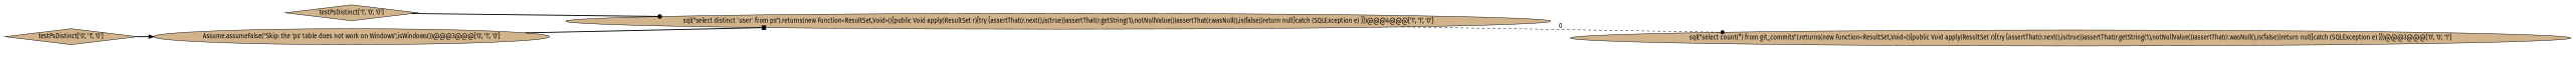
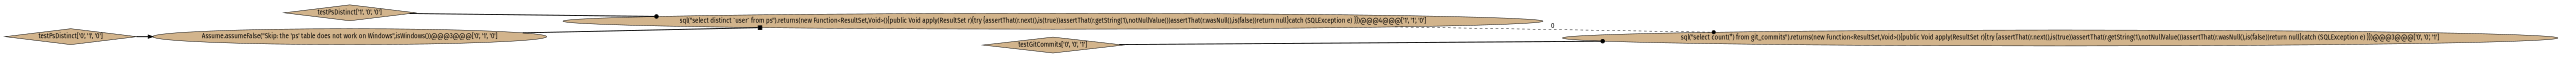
  digraph {
    rankdir=LR
    fontname="Fira Sans"
    node [fillcolor=tan shape=diamond style=filled fontname="Fira Sans"]
    edge [style=bold arrowhead=dot fontname="Fira Sans"]
    n1 [label="testPsDistinct['1', '0', '0']"]
    n2 [label="sql(\"select distinct `user` from ps\").returns(new Function<ResultSet,Void>(){public Void apply(ResultSet r){try {assertThat(r.next(),is(true))assertThat(r.getString(1),notNullValue())assertThat(r.wasNull(),is(false))return null}catch (SQLException e) }})@@@4@@@['1', '1', '0']" shape=ellipse]
    n3 [label="Assume.assumeFalse(\"Skip: the 'ps' table does not work on Windows\",isWindows())@@@3@@@['0', '1', '0']" shape=ellipse]
+   n4 [label="testGitCommits['0', '0', '1']"]
    n5 [label="sql(\"select count(*) from git_commits\").returns(new Function<ResultSet,Void>(){public Void apply(ResultSet r){try {assertThat(r.next(),is(true))assertThat(r.getString(1),notNullValue())assertThat(r.wasNull(),is(false))return null}catch (SQLException e) }})@@@3@@@['0', '0', '1']" shape=ellipse]
    n6 [label="testPsDistinct['0', '1', '0']"]
    n1 -> n2
    n2 -> n5 [label=0 style=dashed]
    n3 -> n2 [arrowhead=box]
+   n4 -> n5
    n6 -> n3 [arrowhead=normal]
  }
